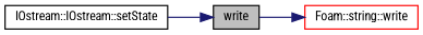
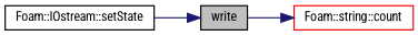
  digraph {
    fontname="Roboto Condensed"
    rankdir=LR
    node [color=black fontname="Roboto Condensed" fontsize=10 shape=record]
    edge [color=midnightblue fontname="Roboto Condensed" fontsize=10 labelfontname=FreeSans labelfontsize=10 style=solid]
    n1 [fillcolor=grey75 fontcolor=black height=0.2 label=write style=filled width=0.4]
-   n2 [color=red height=0.2 label="Foam::string::write" width=0.4]
-   n3 [height=0.2 label="IOstream::IOstream::setState" width=0.4]
+   n2 [color=red height=0.2 label="Foam::string::count" width=0.4]
+   n3 [height=0.2 label="Foam::IOstream::setState" width=0.4]
    n1 -> n2
    n3 -> n1
  }
